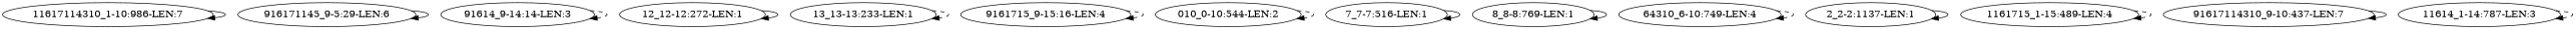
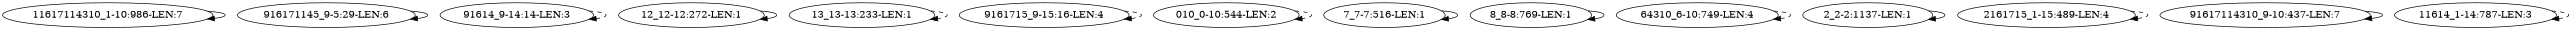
  digraph {
    edge [style=solid]
    "11617114310_1-10:986-LEN:7"
    "916171145_9-5:29-LEN:6"
    "91614_9-14:14-LEN:3"
    "12_12-12:272-LEN:1"
    "13_13-13:233-LEN:1"
    "9161715_9-15:16-LEN:4"
    "010_0-10:544-LEN:2"
    "7_7-7:516-LEN:1"
    "8_8-8:769-LEN:1"
    "64310_6-10:749-LEN:4"
    "2_2-2:1137-LEN:1"
-   "1161715_1-15:489-LEN:4"
+   "1161715_1-15:489-LEN:4" [label="2161715_1-15:489-LEN:4"]
    "91617114310_9-10:437-LEN:7"
    "11614_1-14:787-LEN:3"
    "11617114310_1-10:986-LEN:7" -> "11617114310_1-10:986-LEN:7"
    "916171145_9-5:29-LEN:6" -> "916171145_9-5:29-LEN:6"
    "91614_9-14:14-LEN:3" -> "91614_9-14:14-LEN:3" [style=dashed]
    "12_12-12:272-LEN:1" -> "12_12-12:272-LEN:1"
    "13_13-13:233-LEN:1" -> "13_13-13:233-LEN:1" [style=dashed]
    "9161715_9-15:16-LEN:4" -> "9161715_9-15:16-LEN:4" [style=dashed]
    "010_0-10:544-LEN:2" -> "010_0-10:544-LEN:2" [style=dashed]
    "7_7-7:516-LEN:1" -> "7_7-7:516-LEN:1"
    "8_8-8:769-LEN:1" -> "8_8-8:769-LEN:1"
    "64310_6-10:749-LEN:4" -> "64310_6-10:749-LEN:4" [style=dashed]
    "2_2-2:1137-LEN:1" -> "2_2-2:1137-LEN:1"
    "1161715_1-15:489-LEN:4" -> "1161715_1-15:489-LEN:4" [style=dashed]
    "91617114310_9-10:437-LEN:7" -> "91617114310_9-10:437-LEN:7"
    "11614_1-14:787-LEN:3" -> "11614_1-14:787-LEN:3" [style=dashed]
  }
